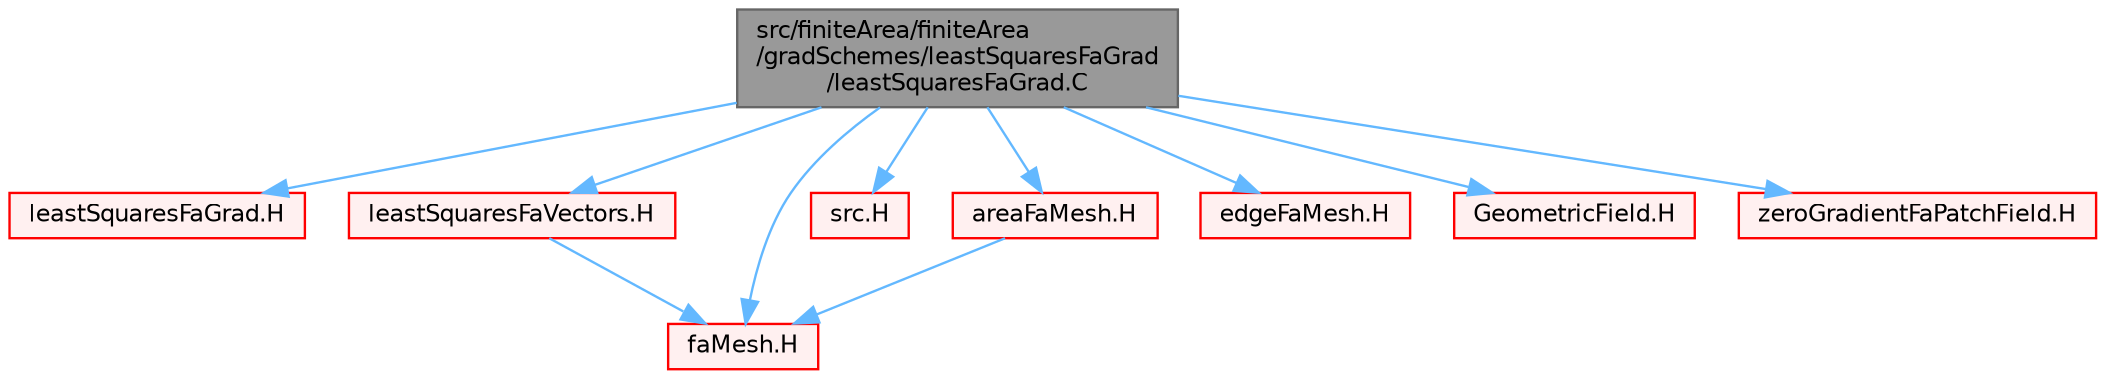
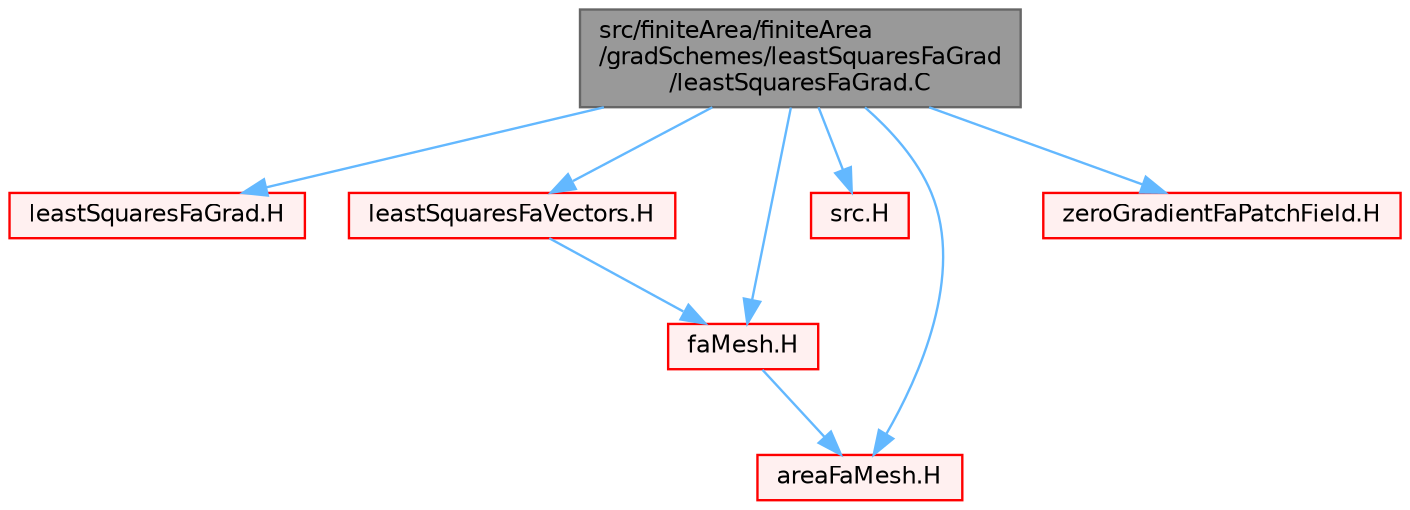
  digraph {
    node [color=red fillcolor="#FFF0F0" fontname=Helvetica fontsize=10 shape=box style=filled]
    edge [color=steelblue1 fontname=Helvetica fontsize=10 labelfontname=Helvetica labelfontsize=10 style=solid]
    n1 [color=gray40 fillcolor=grey60 fontcolor=black height=0.2 label="src/finiteArea/finiteArea\l/gradSchemes/leastSquaresFaGrad\l/leastSquaresFaGrad.C" width=0.4]
    n2 [height=0.2 label="leastSquaresFaGrad.H" width=0.4]
    n3 [height=0.2 label="leastSquaresFaVectors.H" width=0.4]
    n4 [height=0.2 label="faMesh.H" width=0.4]
    n5 [height=0.2 label="src.H" width=0.4]
    n6 [height=0.2 label="areaFaMesh.H" width=0.4]
-   n7 [height=0.2 label="edgeFaMesh.H" width=0.4]
-   n8 [height=0.2 label="GeometricField.H" width=0.4]
    n9 [height=0.2 label="zeroGradientFaPatchField.H" width=0.4]
    n1 -> n2
    n1 -> n3
    n1 -> n4
    n1 -> n5
    n1 -> n6
-   n1 -> n7
-   n1 -> n8
    n1 -> n9
    n3 -> n4
-   n6 -> n4
+   n4 -> n6
  }
